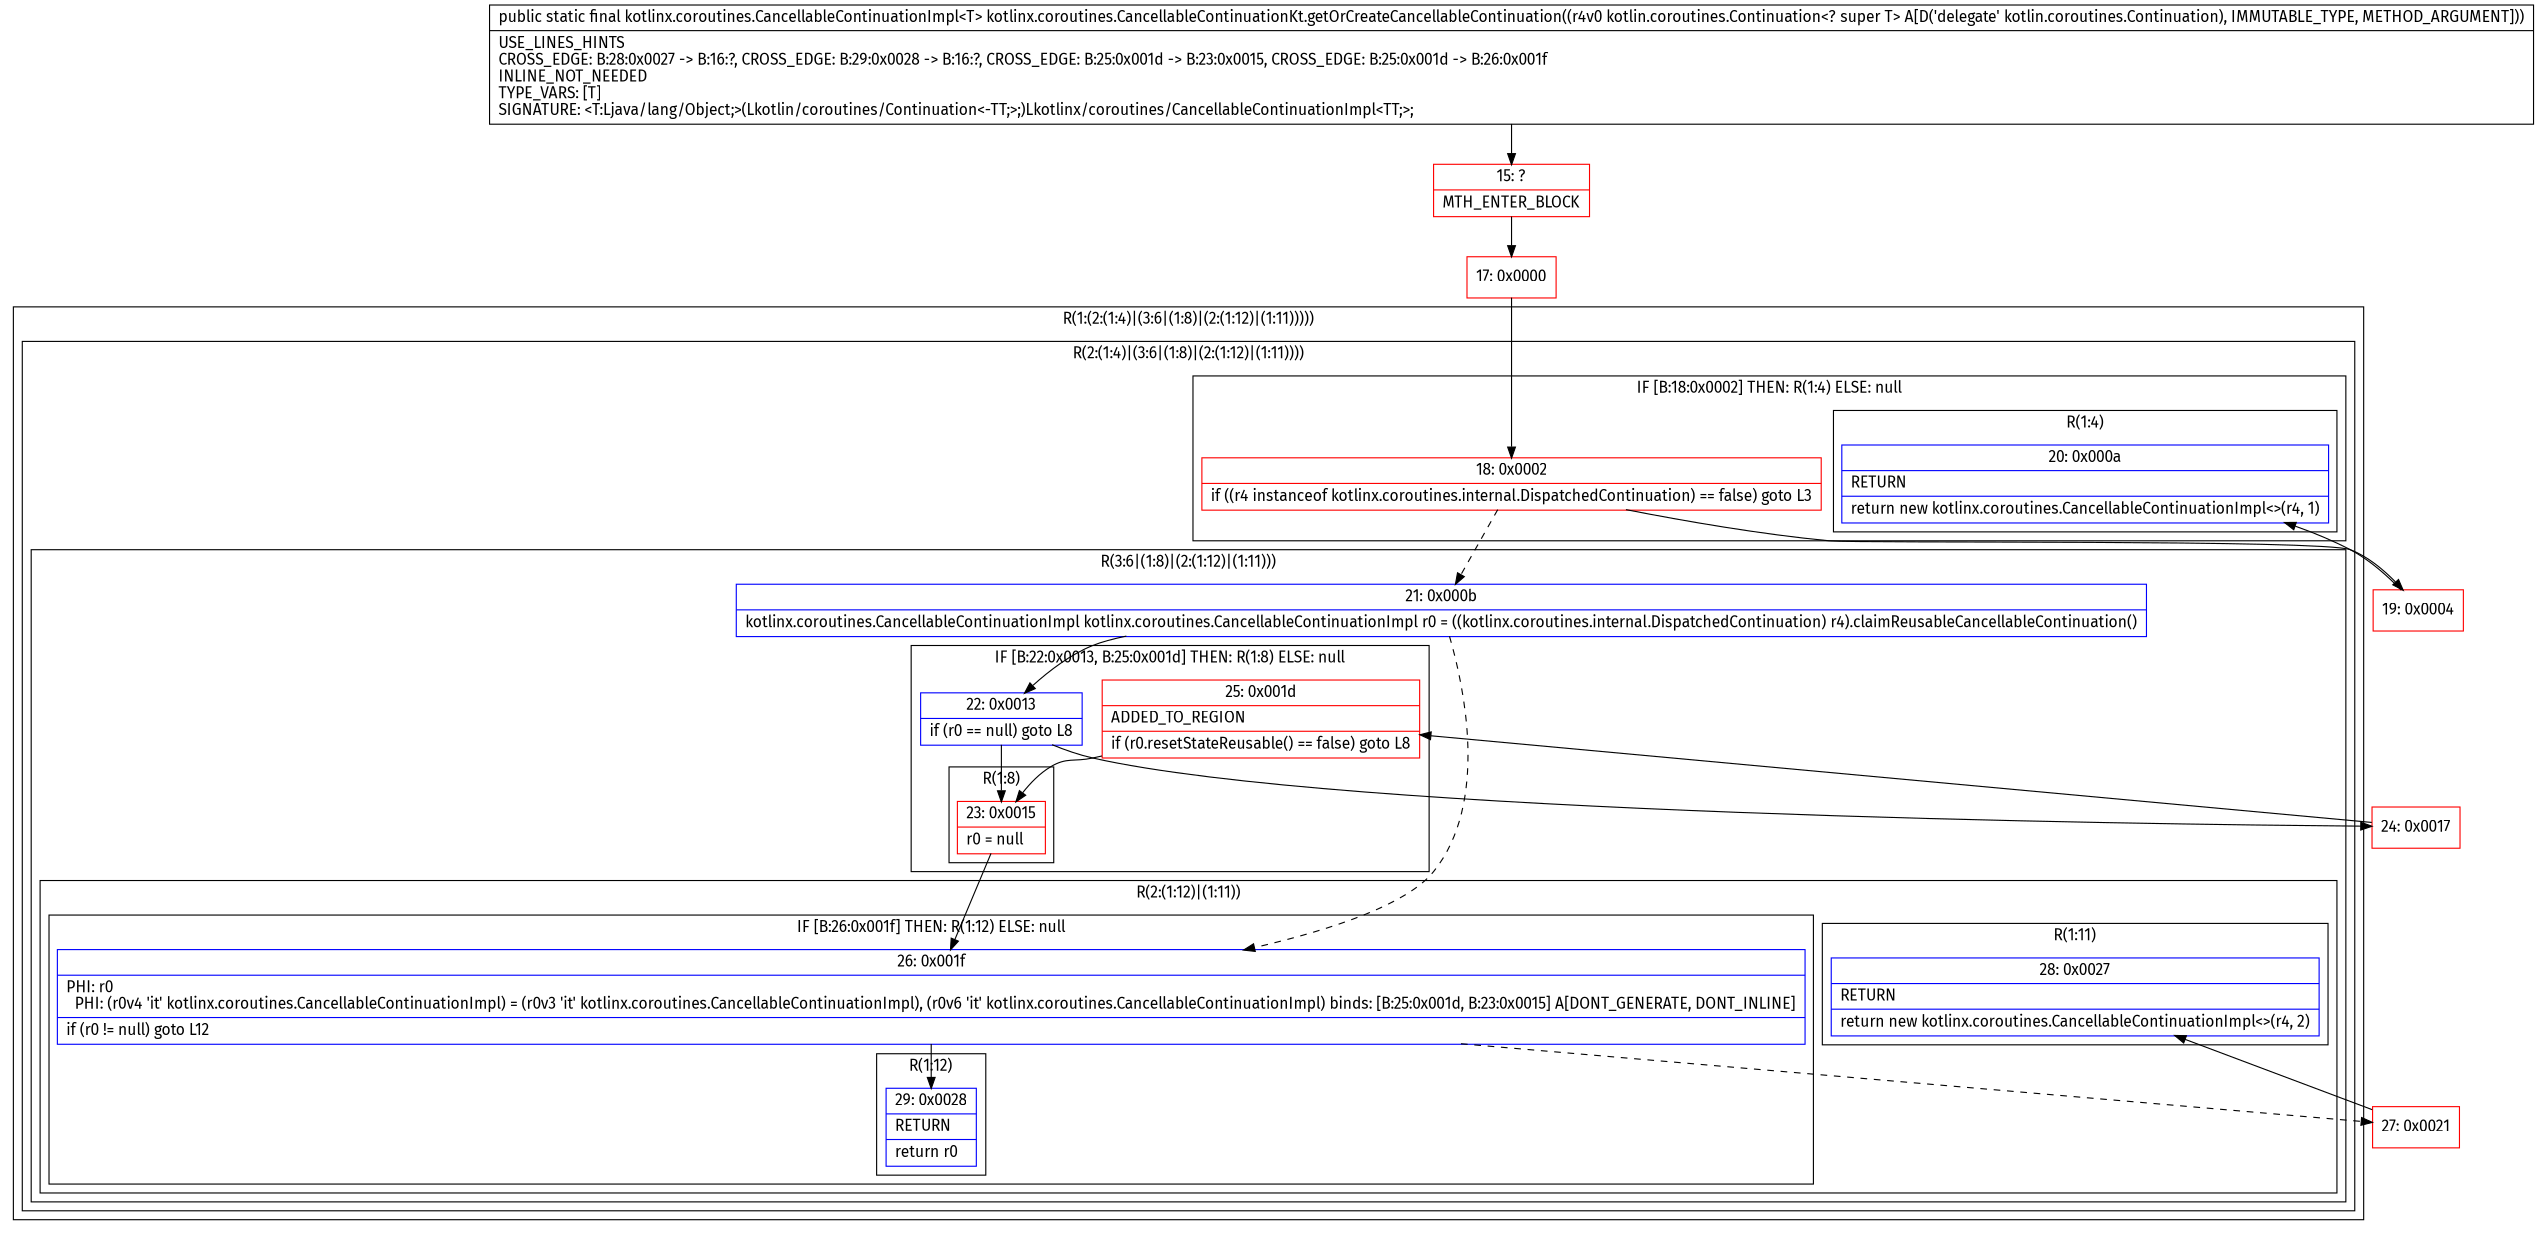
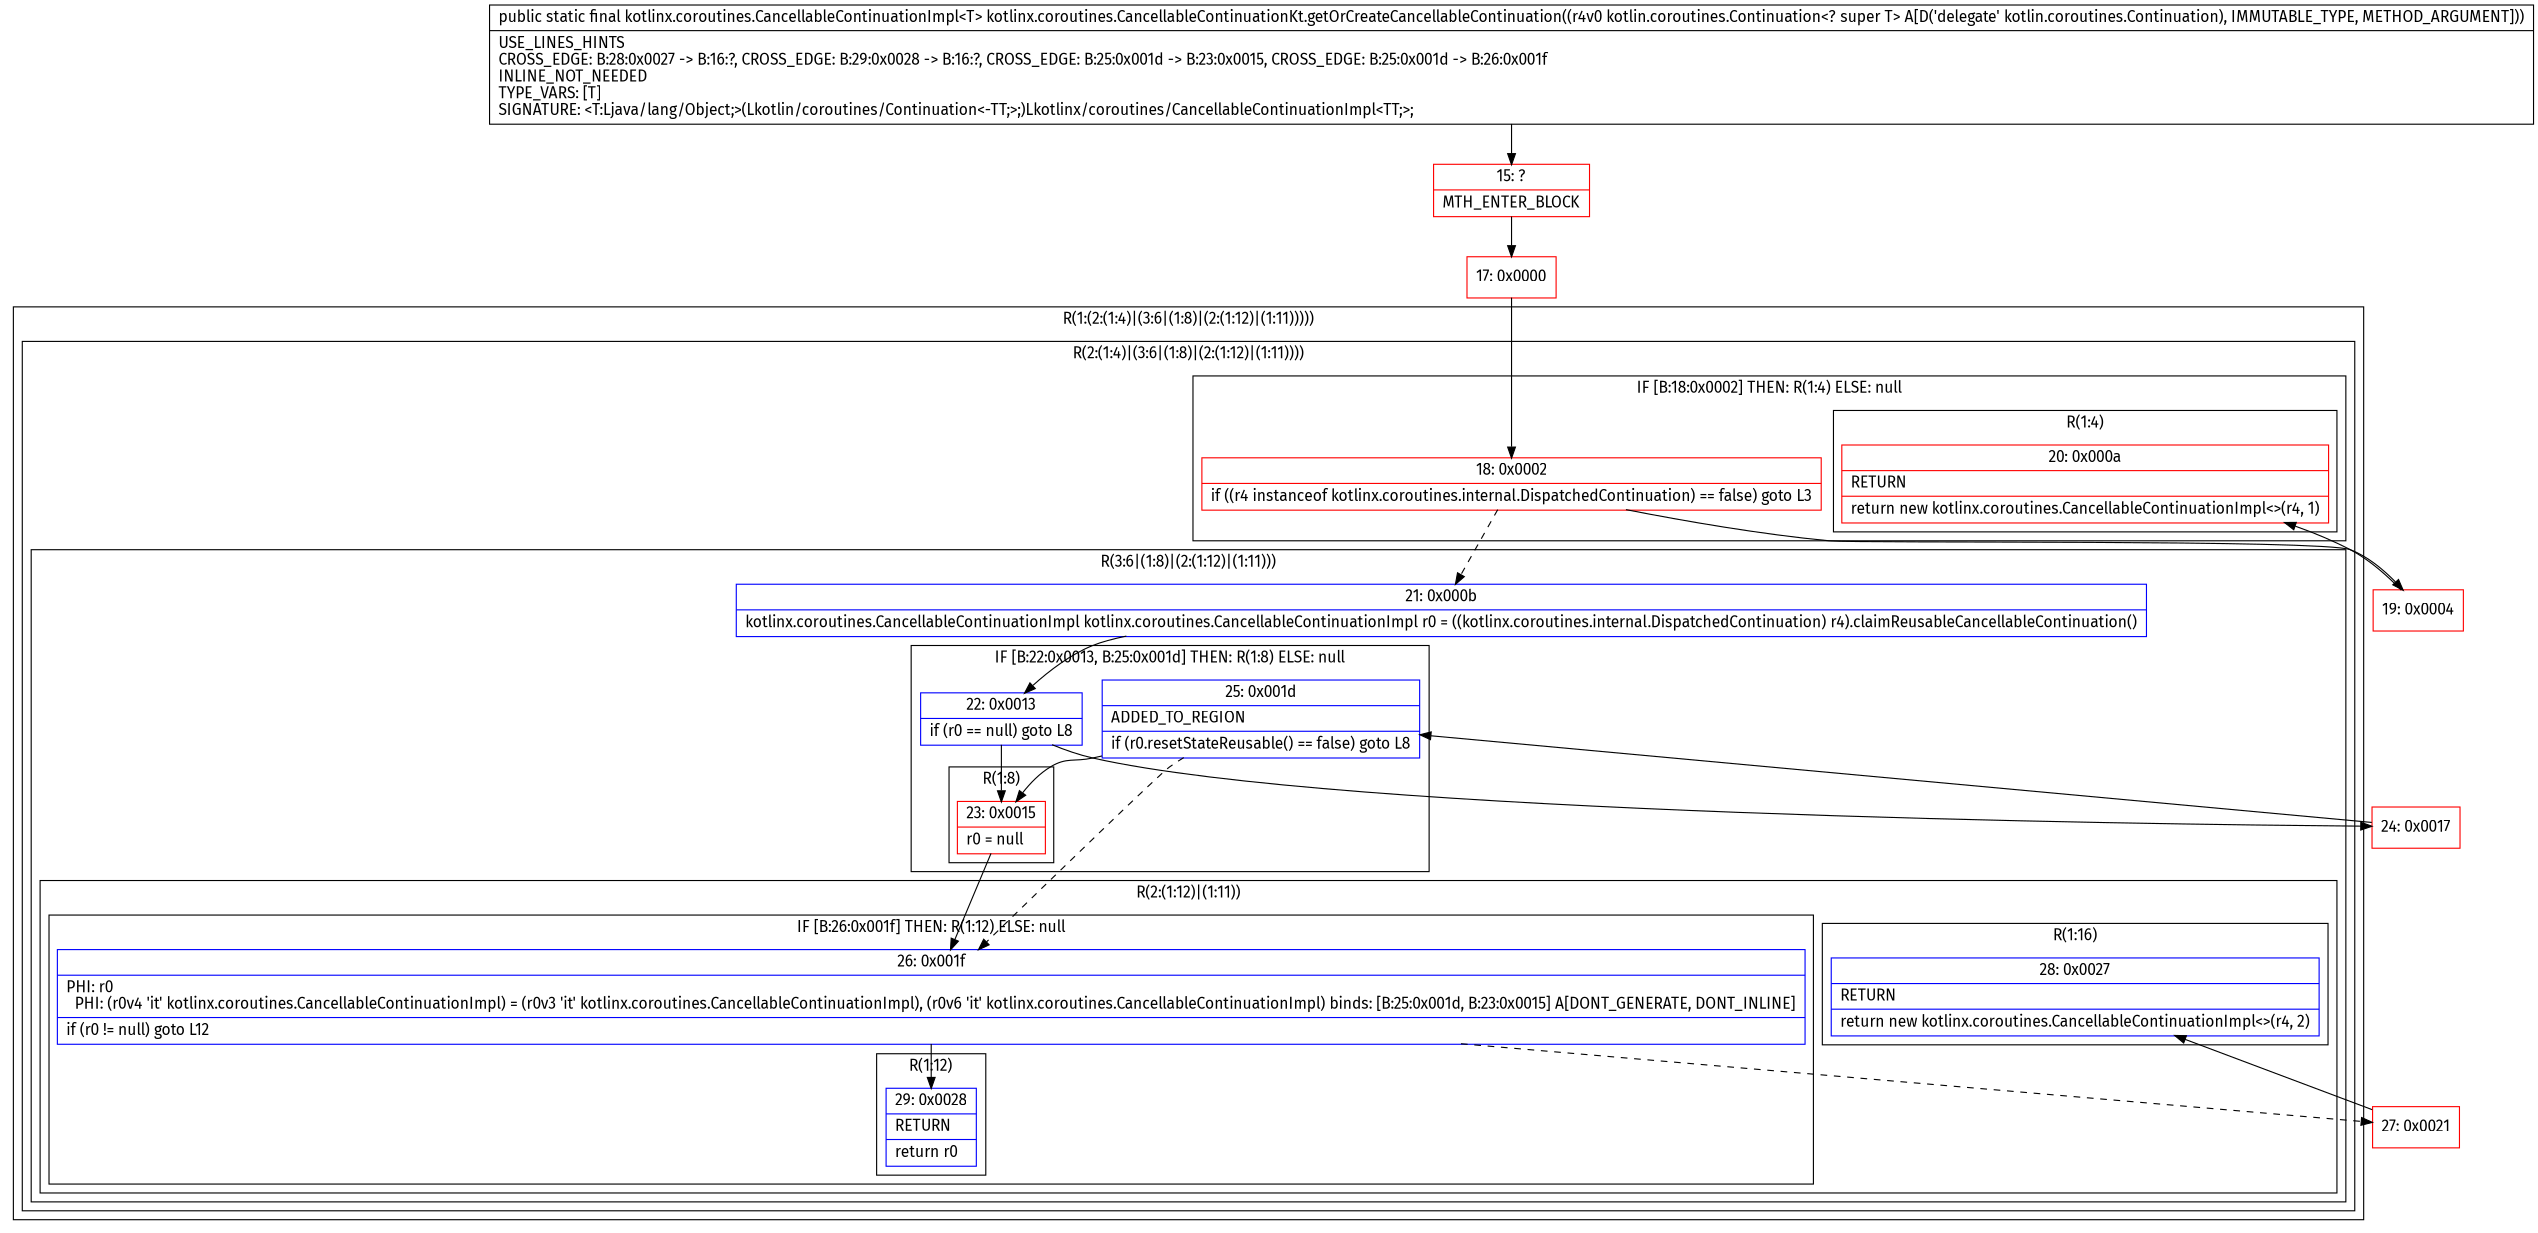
  digraph {
    fontname="Fira Sans"
    node [color=blue fontname="Fira Sans" shape=record]
    edge [fontname="Fira Sans"]
-   n1 [label="{20\:\ 0x000a|RETURN\l|return new kotlinx.coroutines.CancellableContinuationImpl\<\>(r4, 1)\l}"]
+   n1 [color=red label="{20\:\ 0x000a|RETURN\l|return new kotlinx.coroutines.CancellableContinuationImpl\<\>(r4, 1)\l}"]
    n2 [color=red label="{18\:\ 0x0002|if ((r4 instanceof kotlinx.coroutines.internal.DispatchedContinuation) == false) goto L3\l}"]
    n3 [color=red label="{23\:\ 0x0015|r0 = null\l}"]
    n4 [label="{22\:\ 0x0013|if (r0 == null) goto L8\l}"]
-   n5 [color=red label="{25\:\ 0x001d|ADDED_TO_REGION\l|if (r0.resetStateReusable() == false) goto L8\l}"]
+   n5 [label="{25\:\ 0x001d|ADDED_TO_REGION\l|if (r0.resetStateReusable() == false) goto L8\l}"]
    n6 [label="{29\:\ 0x0028|RETURN\l|return r0\l}"]
    n7 [label="{26\:\ 0x001f|PHI: r0 \l  PHI: (r0v4 'it' kotlinx.coroutines.CancellableContinuationImpl) = (r0v3 'it' kotlinx.coroutines.CancellableContinuationImpl), (r0v6 'it' kotlinx.coroutines.CancellableContinuationImpl) binds: [B:25:0x001d, B:23:0x0015] A[DONT_GENERATE, DONT_INLINE]\l|if (r0 != null) goto L12\l}"]
    n8 [label="{28\:\ 0x0027|RETURN\l|return new kotlinx.coroutines.CancellableContinuationImpl\<\>(r4, 2)\l}"]
    n9 [label="{21\:\ 0x000b|kotlinx.coroutines.CancellableContinuationImpl kotlinx.coroutines.CancellableContinuationImpl r0 = ((kotlinx.coroutines.internal.DispatchedContinuation) r4).claimReusableCancellableContinuation()\l}"]
    n10 [color=red label="{19\:\ 0x0004}"]
    n11 [color=red label="{24\:\ 0x0017}"]
    n12 [color=red label="{27\:\ 0x0021}"]
    n13 [color=red label="{15\:\ ?|MTH_ENTER_BLOCK\l}"]
    n14 [color=red label="{17\:\ 0x0000}"]
    n15 [label="{public static final kotlinx.coroutines.CancellableContinuationImpl\<T\> kotlinx.coroutines.CancellableContinuationKt.getOrCreateCancellableContinuation((r4v0 kotlin.coroutines.Continuation\<? super T\> A[D('delegate' kotlin.coroutines.Continuation), IMMUTABLE_TYPE, METHOD_ARGUMENT]))  | USE_LINES_HINTS\lCROSS_EDGE: B:28:0x0027 \-\> B:16:?, CROSS_EDGE: B:29:0x0028 \-\> B:16:?, CROSS_EDGE: B:25:0x001d \-\> B:23:0x0015, CROSS_EDGE: B:25:0x001d \-\> B:26:0x001f\lINLINE_NOT_NEEDED\lTYPE_VARS: [T]\lSIGNATURE: \<T:Ljava\/lang\/Object;\>(Lkotlin\/coroutines\/Continuation\<\-TT;\>;)Lkotlinx\/coroutines\/CancellableContinuationImpl\<TT;\>;\l}" color=""]
    subgraph cluster_1 {
      label="R(1:(2:(1:4)|(3:6|(1:8)|(2:(1:12)|(1:11)))))"
      subgraph cluster_2 {
        label="R(2:(1:4)|(3:6|(1:8)|(2:(1:12)|(1:11))))"
        subgraph cluster_3 {
          label="IF [B:18:0x0002] THEN: R(1:4) ELSE: null"
          n2
          subgraph cluster_4 {
            label="R(1:4)"
            n1
          }
        }
        subgraph cluster_5 {
          label="R(3:6|(1:8)|(2:(1:12)|(1:11)))"
          n9
          subgraph cluster_6 {
            label="IF [B:22:0x0013, B:25:0x001d] THEN: R(1:8) ELSE: null"
            n4
            n5
            subgraph cluster_7 {
              label="R(1:8)"
              n3
            }
          }
          subgraph cluster_8 {
            label="R(2:(1:12)|(1:11))"
            subgraph cluster_9 {
              label="IF [B:26:0x001f] THEN: R(1:12) ELSE: null"
              n7
              subgraph cluster_10 {
                label="R(1:12)"
                n6
              }
            }
            subgraph cluster_11 {
-             label="R(1:11)"
+             label="R(1:16)"
              n8
            }
          }
        }
      }
    }
    n2 -> n9 [style=dashed]
    n2 -> n10
    n3 -> n7
    n4 -> n3
    n4 -> n11 [style=solid]
    n5 -> n3
-   n9 -> n7 [style=dashed]
+   n5 -> n7 [style=dashed]
    n7 -> n6
    n7 -> n12 [style=dashed]
    n9 -> n4
    n10 -> n1
    n11 -> n5
    n12 -> n8
    n13 -> n14
    n14 -> n2
    n15 -> n13
  }
